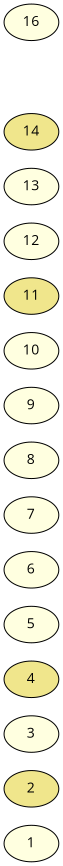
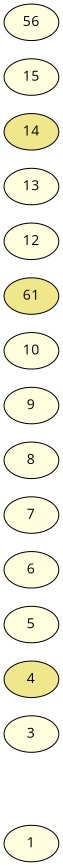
  digraph {
    rankdir=LR
    fontname="Open Sans"
    node [Weight=33 style=filled fillcolor=lightyellow fontname="Open Sans"]
    1 [Weight=24]
-   2 [Weight=19 fillcolor=khaki]
    3 [Weight=27]
    4 [fillcolor=khaki]
    5 [Weight=12]
    6 [Weight=39]
    7 [Weight=20]
    8
    9 [Weight=20]
    10 [Weight=39]
-   11 [Weight=35 fillcolor=khaki]
+   11 [Weight=35 fillcolor=khaki label=61]
    12 [Weight=12]
    13
    14 [Weight=11 fillcolor=khaki]
-   16 [Weight=26]
+   15 [Weight=28]
+   16 [Weight=26 label=56]
  }
